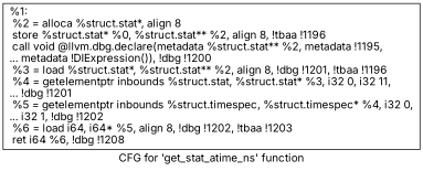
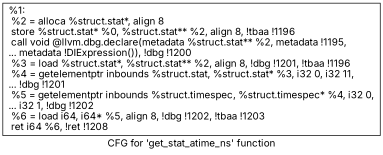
  digraph {
    label="CFG for 'get_stat_atime_ns' function"
    fontname=Inter
-   n1 [label="{%1:\l  %2 = alloca %struct.stat*, align 8\l  store %struct.stat* %0, %struct.stat** %2, align 8, !tbaa !1196\l  call void @llvm.dbg.declare(metadata %struct.stat** %2, metadata !1195,\l... metadata !DIExpression()), !dbg !1200\l  %3 = load %struct.stat*, %struct.stat** %2, align 8, !dbg !1201, !tbaa !1196\l  %4 = getelementptr inbounds %struct.stat, %struct.stat* %3, i32 0, i32 11,\l... !dbg !1201\l  %5 = getelementptr inbounds %struct.timespec, %struct.timespec* %4, i32 0,\l... i32 1, !dbg !1202\l  %6 = load i64, i64* %5, align 8, !dbg !1202, !tbaa !1203\l  ret i64 %6, !dbg !1208\l}" shape=record fontname=Inter]
+   n1 [label="{%1:\l  %2 = alloca %struct.stat*, align 8\l  store %struct.stat* %0, %struct.stat** %2, align 8, !tbaa !1196\l  call void @llvm.dbg.declare(metadata %struct.stat** %2, metadata !1195,\l... metadata !DIExpression()), !dbg !1200\l  %3 = load %struct.stat*, %struct.stat** %2, align 8, !dbg !1201, !tbaa !1196\l  %4 = getelementptr inbounds %struct.stat, %struct.stat* %3, i32 0, i32 11,\l... !dbg !1201\l  %5 = getelementptr inbounds %struct.timespec, %struct.timespec* %4, i32 0,\l... i32 1, !dbg !1202\l  %6 = load i64, i64* %5, align 8, !dbg !1202, !tbaa !1203\l  ret i64 %6, !ret !1208\l}" shape=record fontname=Inter]
  }
